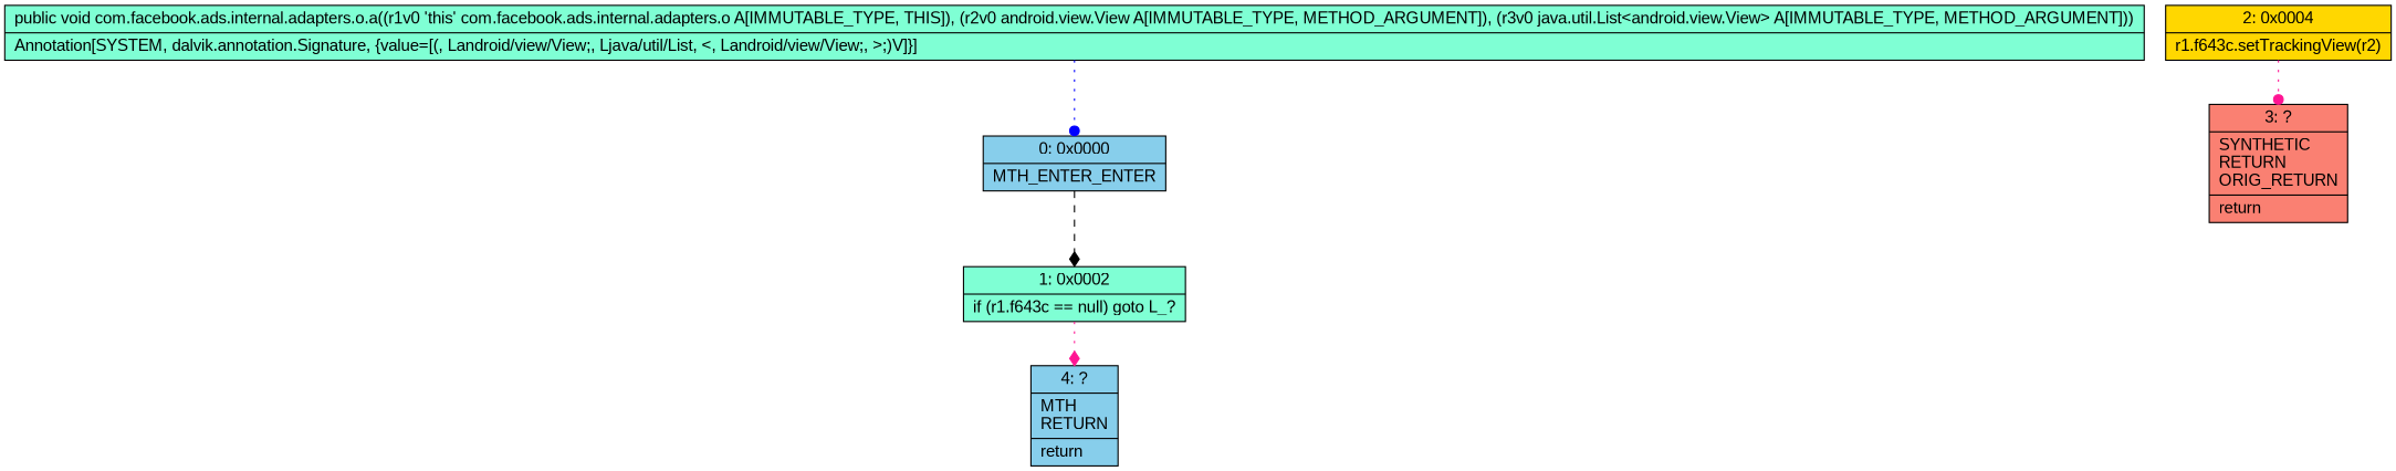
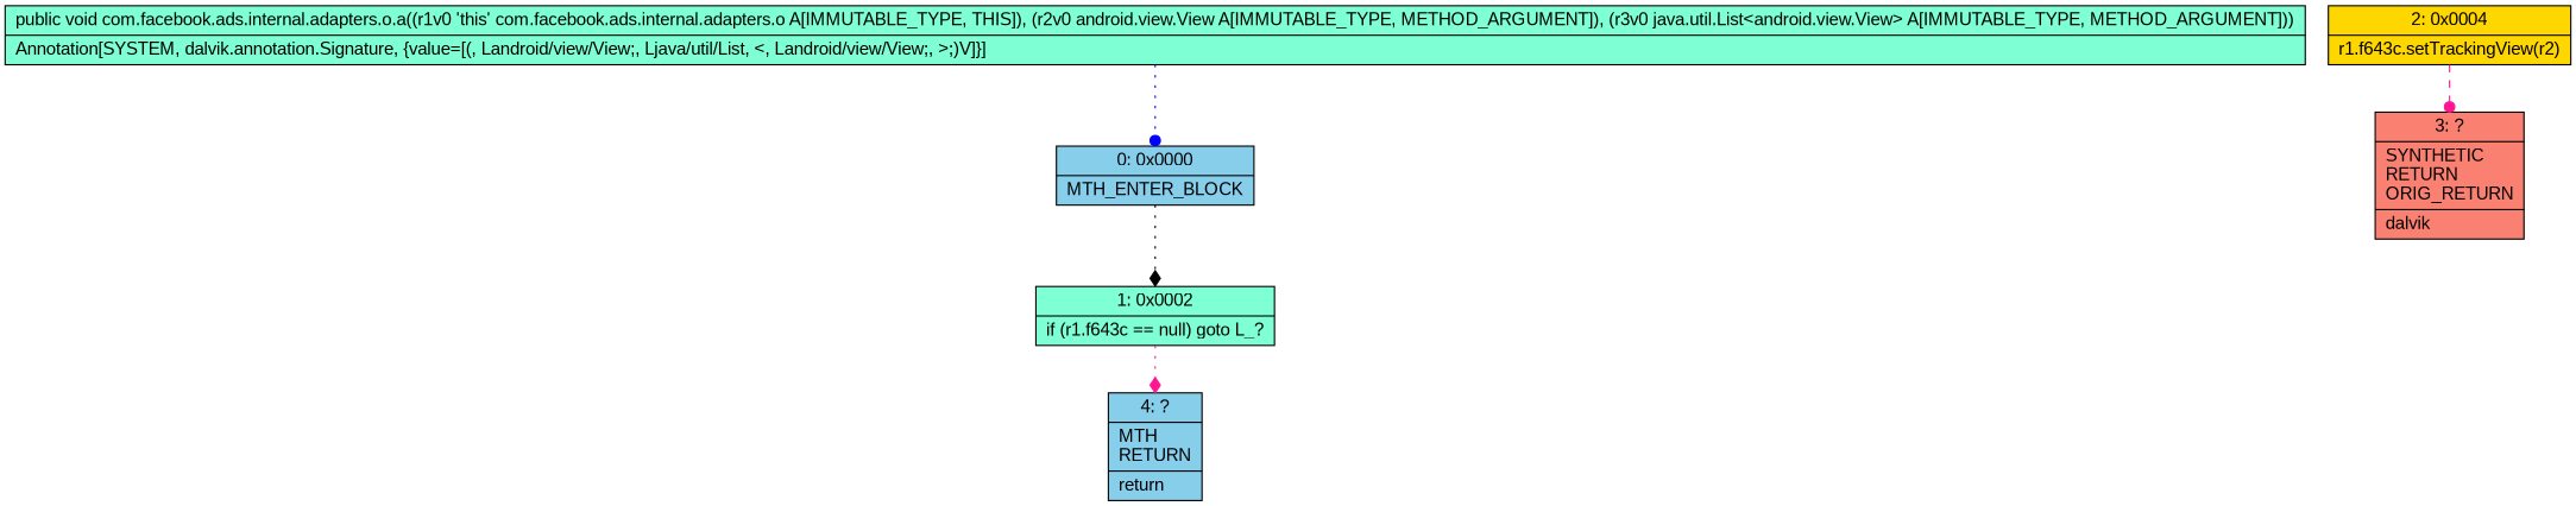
  digraph {
    fontname="Liberation Sans"
    node [fillcolor=skyblue fontname="Liberation Sans" shape=record style=filled]
    edge [arrowhead=diamond color=deeppink fontname="Liberation Sans" style=dashed]
-   n1 [label="{0\:\ 0x0000|MTH_ENTER_ENTER\l}"]
+   n1 [label="{0\:\ 0x0000|MTH_ENTER_BLOCK\l}"]
    n2 [fillcolor=aquamarine label="{1\:\ 0x0002|if (r1.f643c == null) goto L_?\l}"]
    n3 [label="{4\:\ ?|MTH\lRETURN\l|return\l}"]
    n4 [fillcolor=gold label="{2\:\ 0x0004|r1.f643c.setTrackingView(r2)\l}"]
-   n5 [fillcolor=salmon label="{3\:\ ?|SYNTHETIC\lRETURN\lORIG_RETURN\l|return\l}"]
+   n5 [fillcolor=salmon label="{3\:\ ?|SYNTHETIC\lRETURN\lORIG_RETURN\l|dalvik\l}"]
    n6 [fillcolor=aquamarine label="{public void com.facebook.ads.internal.adapters.o.a((r1v0 'this' com.facebook.ads.internal.adapters.o A[IMMUTABLE_TYPE, THIS]), (r2v0 android.view.View A[IMMUTABLE_TYPE, METHOD_ARGUMENT]), (r3v0 java.util.List\<android.view.View\> A[IMMUTABLE_TYPE, METHOD_ARGUMENT]))  | Annotation[SYSTEM, dalvik.annotation.Signature, \{value=[(, Landroid\/view\/View;, Ljava\/util\/List, \<, Landroid\/view\/View;, \>;)V]\}]\l}"]
-   n1 -> n2 [color=black]
+   n1 -> n2 [color=black style=dotted]
    n2 -> n3 [style=dotted]
-   n4 -> n5 [arrowhead=dot style=dotted]
+   n4 -> n5 [arrowhead=dot]
    n6 -> n1 [arrowhead=dot color=blue style=dotted]
  }
